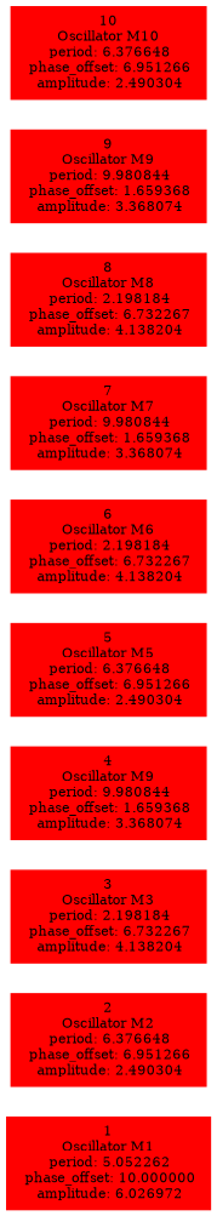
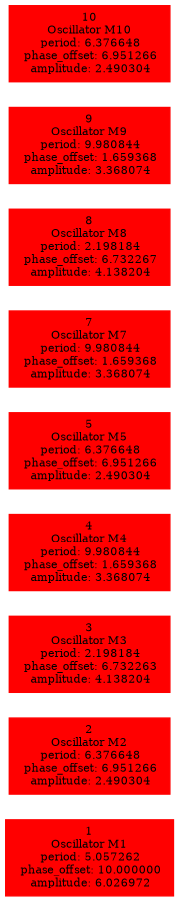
  digraph {
    forcelabels=true
    rankdir=LR
    node [color=red fontsize=8 shape=box style=filled]
-   n1 [label=<1<BR />Oscillator M1<BR /> period: 5.052262<BR /> phase_offset: 10.000000<BR /> amplitude: 6.026972>]
+   n1 [label=<1<BR />Oscillator M1<BR /> period: 5.057262<BR /> phase_offset: 10.000000<BR /> amplitude: 6.026972>]
    n2 [label=<2<BR />Oscillator M2<BR /> period: 6.376648<BR /> phase_offset: 6.951266<BR /> amplitude: 2.490304>]
-   n3 [label=<3<BR />Oscillator M3<BR /> period: 2.198184<BR /> phase_offset: 6.732267<BR /> amplitude: 4.138204>]
-   n4 [label=<4<BR />Oscillator M9<BR /> period: 9.980844<BR /> phase_offset: 1.659368<BR /> amplitude: 3.368074>]
+   n3 [label=<3<BR />Oscillator M3<BR /> period: 2.198184<BR /> phase_offset: 6.732263<BR /> amplitude: 4.138204>]
+   n4 [label=<4<BR />Oscillator M4<BR /> period: 9.980844<BR /> phase_offset: 1.659368<BR /> amplitude: 3.368074>]
    n5 [label=<5<BR />Oscillator M5<BR /> period: 6.376648<BR /> phase_offset: 6.951266<BR /> amplitude: 2.490304>]
-   n6 [label=<6<BR />Oscillator M6<BR /> period: 2.198184<BR /> phase_offset: 6.732267<BR /> amplitude: 4.138204>]
    n7 [label=<7<BR />Oscillator M7<BR /> period: 9.980844<BR /> phase_offset: 1.659368<BR /> amplitude: 3.368074>]
    n8 [label=<8<BR />Oscillator M8<BR /> period: 2.198184<BR /> phase_offset: 6.732267<BR /> amplitude: 4.138204>]
    n9 [label=<9<BR />Oscillator M9<BR /> period: 9.980844<BR /> phase_offset: 1.659368<BR /> amplitude: 3.368074>]
    n10 [label=<10<BR />Oscillator M10<BR /> period: 6.376648<BR /> phase_offset: 6.951266<BR /> amplitude: 2.490304>]
  }
